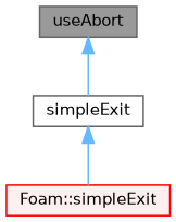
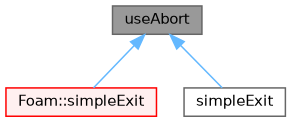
  digraph {
    rankdir=TB
    node [fontname=Helvetica fontsize=10 shape=box style=filled]
    edge [color=steelblue1 dir=back fontname=Helvetica fontsize=10 labelfontname=Helvetica labelfontsize=10 style=solid]
    n1 [color=gray40 fillcolor=grey60 fontcolor=black height=0.2 label=useAbort width=0.4]
    n2 [color=red fillcolor="#FFF0F0" height=0.2 label="Foam::simpleExit" width=0.4]
    n3 [color=grey40 fillcolor=white height=0.2 label=simpleExit width=0.4]
-   n3 -> n2
+   n1 -> n2
    n1 -> n3
  }
